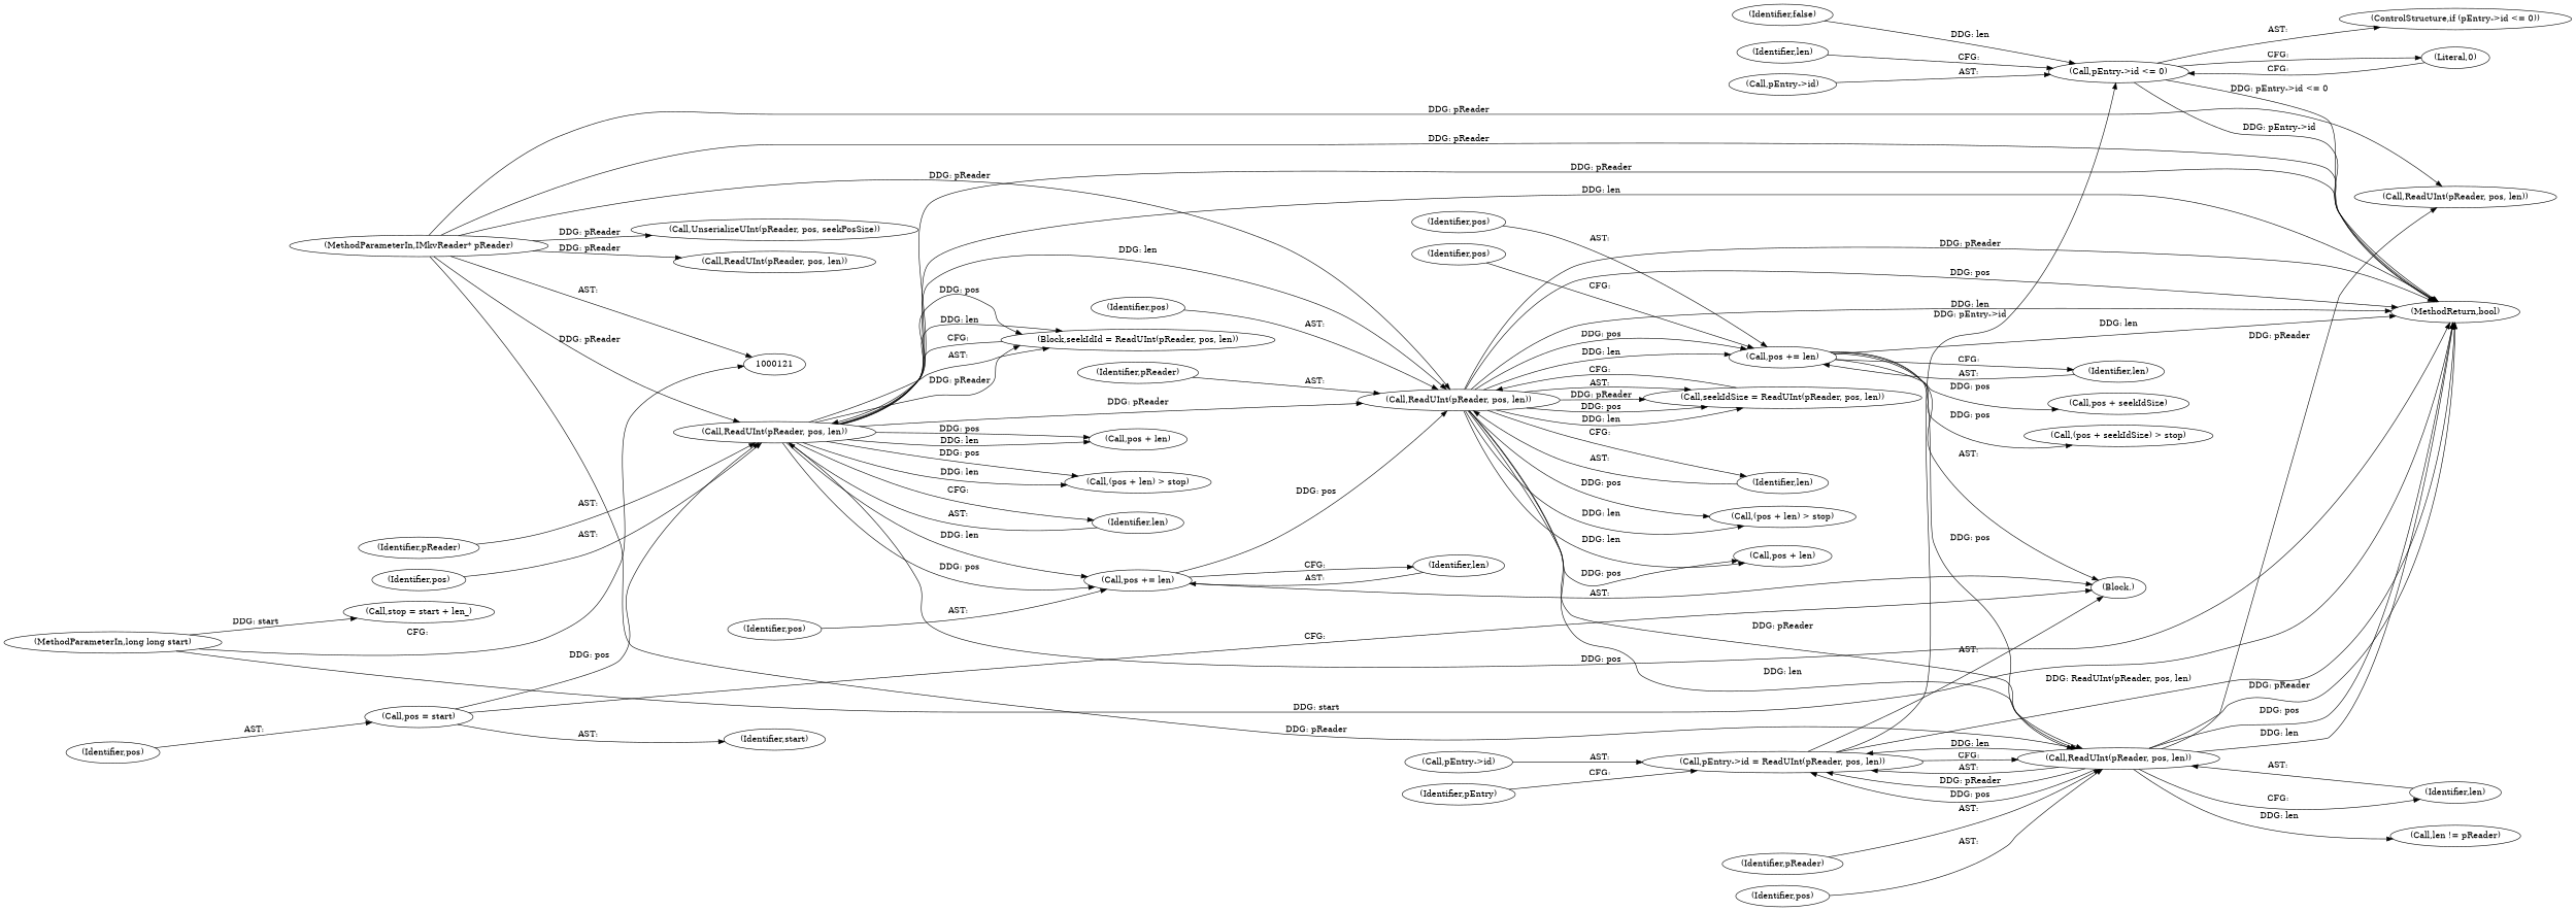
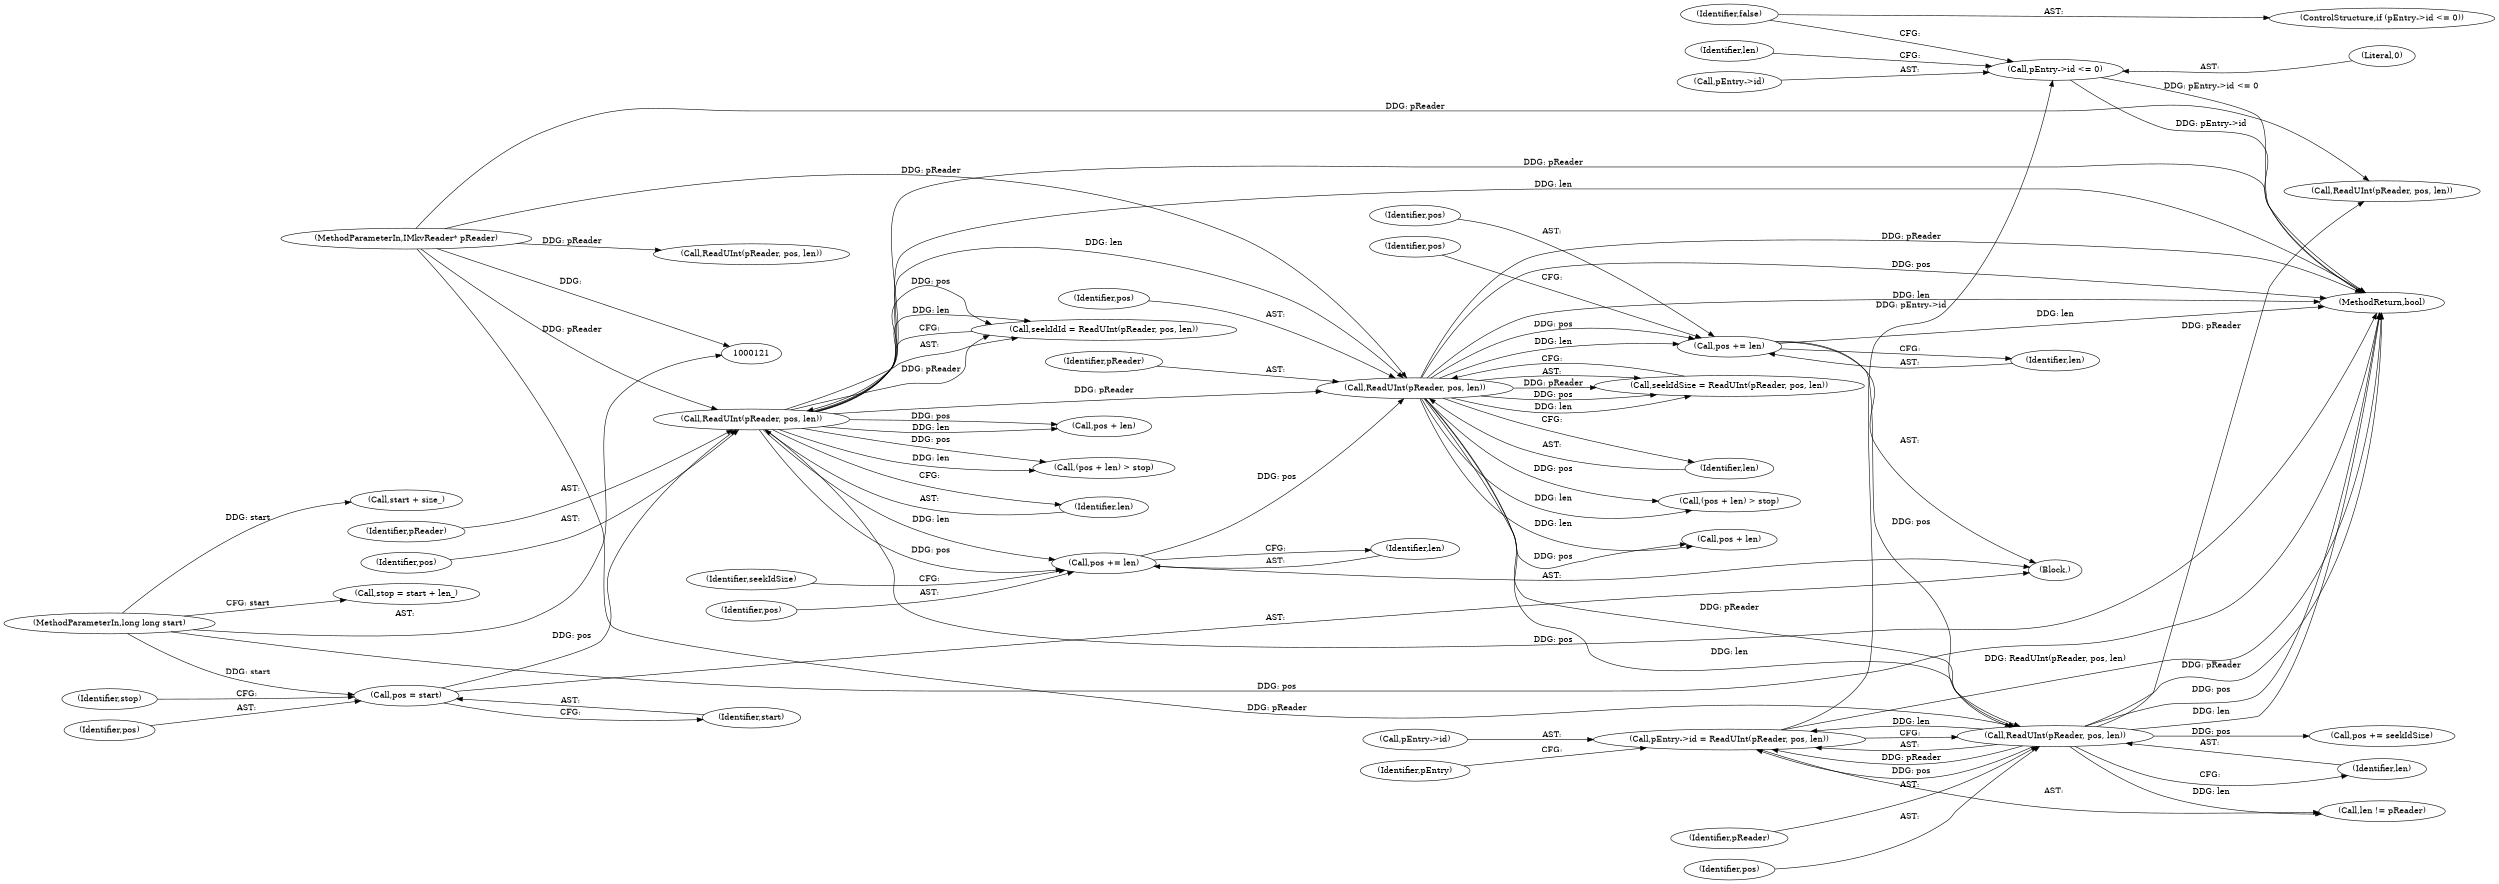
  digraph {
    rankdir=LR
    n1 [label="(Call,pEntry->id = ReadUInt(pReader, pos, len))"]
    n2 [label="(Call,ReadUInt(pReader, pos, len))"]
    n3 [label="(Call,pEntry->id <= 0)"]
    n4 [label="(Block,)"]
    n5 [label="(MethodReturn,bool)"]
+   n6 [label="(Call,pos += seekIdSize)"]
    n7 [label="(Call,len != pReader)"]
    n8 [label="(Identifier,len)"]
    n9 [label="(Call,ReadUInt(pReader, pos, len))"]
    n10 [label="(Literal,0)"]
    n11 [label="(ControlStructure,if (pEntry->id <= 0))"]
    n12 [label="(Call,ReadUInt(pReader, pos, len))"]
    n13 [label="(Call,pos += len)"]
    n14 [label="(Call,pos + len)"]
    n15 [label="(Call,seekIdSize = ReadUInt(pReader, pos, len))"]
    n16 [label="(Identifier,len)"]
    n17 [label="(Call,(pos + len) > stop)"]
-   n18 [label="(Call,pos + seekIdSize)"]
-   n19 [label="(Call,(pos + seekIdSize) > stop)"]
    n20 [label="(Identifier,len)"]
    n21 [label="(Call,ReadUInt(pReader, pos, len))"]
    n22 [label="(Call,pos += len)"]
    n23 [label="(Call,(pos + len) > stop)"]
    n24 [label="(Identifier,len)"]
    n25 [label="(Call,pos + len)"]
-   n26 [label="(Block,seekIdId = ReadUInt(pReader, pos, len))"]
+   n26 [label="(Call,seekIdId = ReadUInt(pReader, pos, len))"]
    n27 [label="(Identifier,len)"]
    n28 [label="(MethodParameterIn,IMkvReader* pReader)"]
-   n29 [label="(Call,UnserializeUInt(pReader, pos, seekPosSize))"]
    n30 [label="(Call,ReadUInt(pReader, pos, len))"]
    1000121
    n32 [label="(Call,pos = start)"]
    n33 [label="(Identifier,start)"]
    n34 [label="(MethodParameterIn,long long start)"]
    n35 [label="(Call,stop = start + len_)"]
+   n36 [label="(Call,start + size_)"]
    n37 [label="(Identifier,pReader)"]
    n38 [label="(Identifier,pos)"]
    n39 [label="(Identifier,len)"]
    n40 [label="(Identifier,pEntry)"]
    n41 [label="(Identifier,pReader)"]
    n42 [label="(Identifier,pos)"]
    n43 [label="(Identifier,pos)"]
    n44 [label="(Identifier,pos)"]
    n45 [label="(Call,pEntry->id)"]
    n46 [label="(Identifier,pos)"]
    n47 [label="(Identifier,pos)"]
+   n48 [label="(Identifier,seekIdSize)"]
    n49 [label="(Identifier,pos)"]
    n50 [label="(Identifier,pReader)"]
+   n51 [label="(Identifier,stop)"]
    n52 [label="(Identifier,false)"]
    n53 [label="(Call,pEntry->id)"]
    n1 -> n2 [label="CFG: "]
    n1 -> n3 [label="DDG: pEntry->id"]
-   n1 -> n4 [label="AST: "]
+   n1 -> n7 [label="AST: "]
    n1 -> n5 [label="DDG: ReadUInt(pReader, pos, len)"]
    n2 -> n1 [label="AST: "]
    n2 -> n1 [label="DDG: pReader"]
    n2 -> n1 [label="DDG: pos"]
    n2 -> n1 [label="DDG: len"]
    n2 -> n5 [label="DDG: pReader"]
    n2 -> n5 [label="DDG: pos"]
    n2 -> n5 [label="DDG: len"]
+   n2 -> n6 [label="DDG: pos"]
    n2 -> n7 [label="DDG: len"]
    n2 -> n8 [label="CFG: "]
    n2 -> n9 [label="DDG: pReader"]
    n3 -> n5 [label="DDG: pEntry->id <= 0"]
    n3 -> n5 [label="DDG: pEntry->id"]
-   n3 -> n10 [label="CFG: "]
-   n3 -> n11 [label="AST: "]
+   n52 -> n11 [label="AST: "]
    n8 -> n2 [label="AST: "]
-   n10 -> n3 [label="CFG: "]
+   n10 -> n3 [label="AST: "]
    n12 -> n2 [label="DDG: pReader"]
    n12 -> n2 [label="DDG: len"]
    n12 -> n5 [label="DDG: pReader"]
    n12 -> n5 [label="DDG: pos"]
    n12 -> n5 [label="DDG: len"]
    n12 -> n13 [label="DDG: len"]
    n12 -> n13 [label="DDG: pos"]
    n12 -> n14 [label="DDG: pos"]
    n12 -> n14 [label="DDG: len"]
    n12 -> n15 [label="AST: "]
    n12 -> n15 [label="DDG: pReader"]
    n12 -> n15 [label="DDG: pos"]
    n12 -> n15 [label="DDG: len"]
    n12 -> n16 [label="CFG: "]
    n12 -> n17 [label="DDG: pos"]
    n12 -> n17 [label="DDG: len"]
    n13 -> n2 [label="DDG: pos"]
    n13 -> n4 [label="AST: "]
    n13 -> n5 [label="DDG: len"]
-   n13 -> n18 [label="DDG: pos"]
-   n13 -> n19 [label="DDG: pos"]
    n13 -> n20 [label="CFG: "]
    n15 -> n12 [label="CFG: "]
    n16 -> n12 [label="AST: "]
    n20 -> n13 [label="AST: "]
    n21 -> n5 [label="DDG: pos"]
    n21 -> n5 [label="DDG: pReader"]
    n21 -> n5 [label="DDG: len"]
    n21 -> n12 [label="DDG: pReader"]
    n21 -> n12 [label="DDG: len"]
    n21 -> n22 [label="DDG: len"]
    n21 -> n22 [label="DDG: pos"]
    n21 -> n23 [label="DDG: pos"]
    n21 -> n23 [label="DDG: len"]
    n21 -> n24 [label="CFG: "]
    n21 -> n25 [label="DDG: pos"]
    n21 -> n25 [label="DDG: len"]
    n21 -> n26 [label="AST: "]
    n21 -> n26 [label="DDG: pReader"]
    n21 -> n26 [label="DDG: pos"]
    n21 -> n26 [label="DDG: len"]
    n22 -> n4 [label="AST: "]
    n22 -> n12 [label="DDG: pos"]
    n22 -> n27 [label="CFG: "]
    n24 -> n21 [label="AST: "]
    n26 -> n21 [label="CFG: "]
    n27 -> n22 [label="AST: "]
    n28 -> n2 [label="DDG: pReader"]
-   n28 -> n5 [label="DDG: pReader"]
    n28 -> n9 [label="DDG: pReader"]
    n28 -> n12 [label="DDG: pReader"]
    n28 -> n21 [label="DDG: pReader"]
-   n28 -> n29 [label="DDG: pReader"]
    n28 -> n30 [label="DDG: pReader"]
-   n28 -> 1000121 [label="AST: "]
-   n32 -> n4 [label="CFG: "]
+   n28 -> 1000121 [label="DDG: "]
+   n32 -> n4 [label="AST: "]
    n32 -> n21 [label="DDG: pos"]
-   n32 -> n33 [label="AST: "]
-   n34 -> n5 [label="DDG: start"]
-   n34 -> 1000121 [label="CFG: "]
-   n34 -> n35 [label="DDG: start"]
+   n32 -> n33 [label="CFG: "]
+   n33 -> n32 [label="AST: "]
+   n34 -> n5 [label="DDG: pos"]
+   n34 -> 1000121 [label="AST: "]
+   n34 -> n32 [label="DDG: start"]
+   n34 -> n35 [label="CFG: start"]
+   n34 -> n36 [label="DDG: start"]
    n37 -> n12 [label="AST: "]
    n38 -> n13 [label="AST: "]
    n39 -> n3 [label="CFG: "]
    n40 -> n1 [label="CFG: "]
    n41 -> n2 [label="AST: "]
    n42 -> n21 [label="AST: "]
    n43 -> n13 [label="CFG: "]
    n44 -> n32 [label="AST: "]
    n45 -> n1 [label="AST: "]
    n46 -> n2 [label="AST: "]
    n47 -> n12 [label="AST: "]
+   n48 -> n22 [label="CFG: "]
    n49 -> n22 [label="AST: "]
    n50 -> n21 [label="AST: "]
-   n52 -> n3 [label="DDG: len"]
+   n51 -> n32 [label="CFG: "]
+   n52 -> n3 [label="CFG: "]
    n53 -> n3 [label="AST: "]
  }
